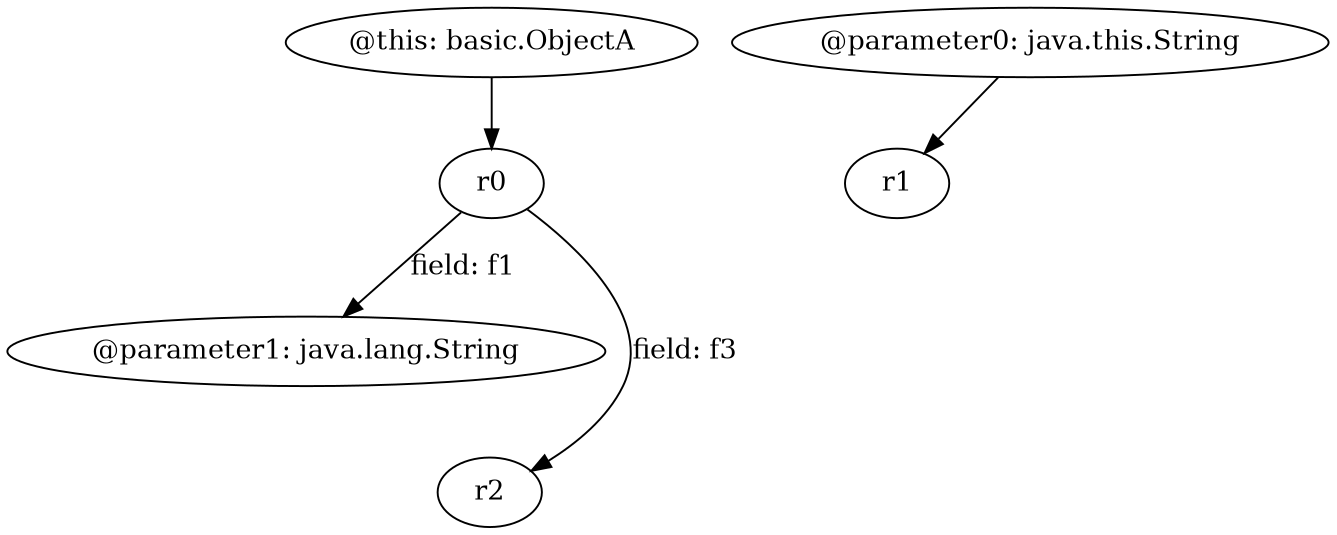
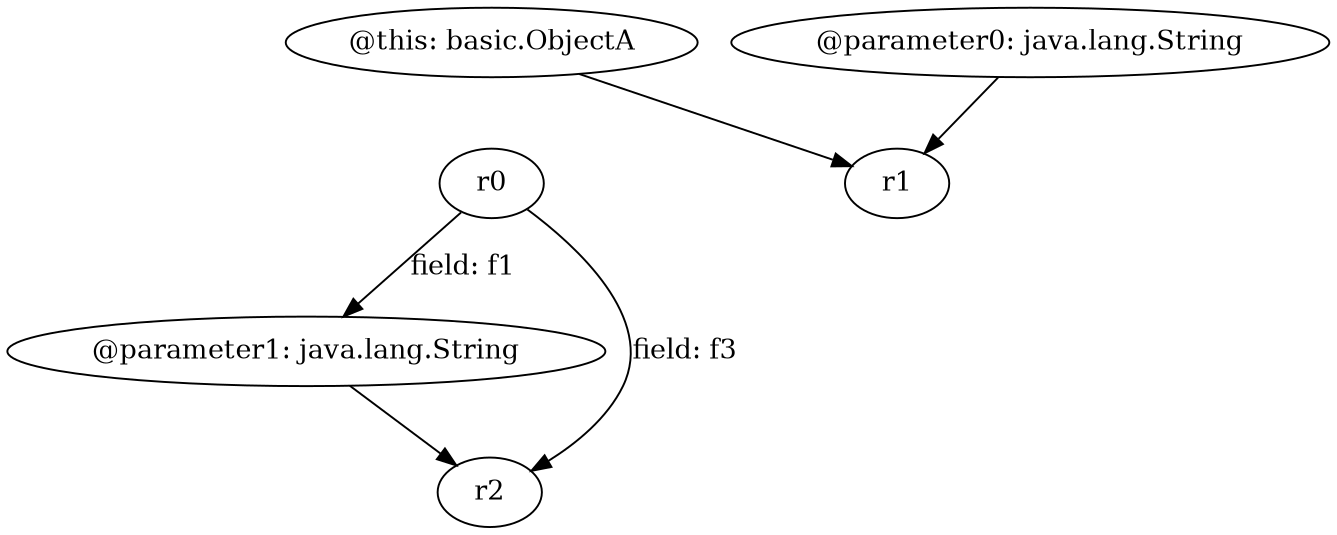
  digraph {
    n1 [label="@parameter1: java.lang.String"]
    n2 [label=r2]
    n3 [label="@this: basic.ObjectA"]
    n4 [label=r0]
    n5 [label=r1]
-   n6 [label="@parameter0: java.this.String"]
-   n3 -> n4
+   n6 [label="@parameter0: java.lang.String"]
+   n1 -> n2
+   n3 -> n5
    n4 -> n1 [label="field: f1"]
    n4 -> n2 [label="field: f3"]
    n6 -> n5
  }
